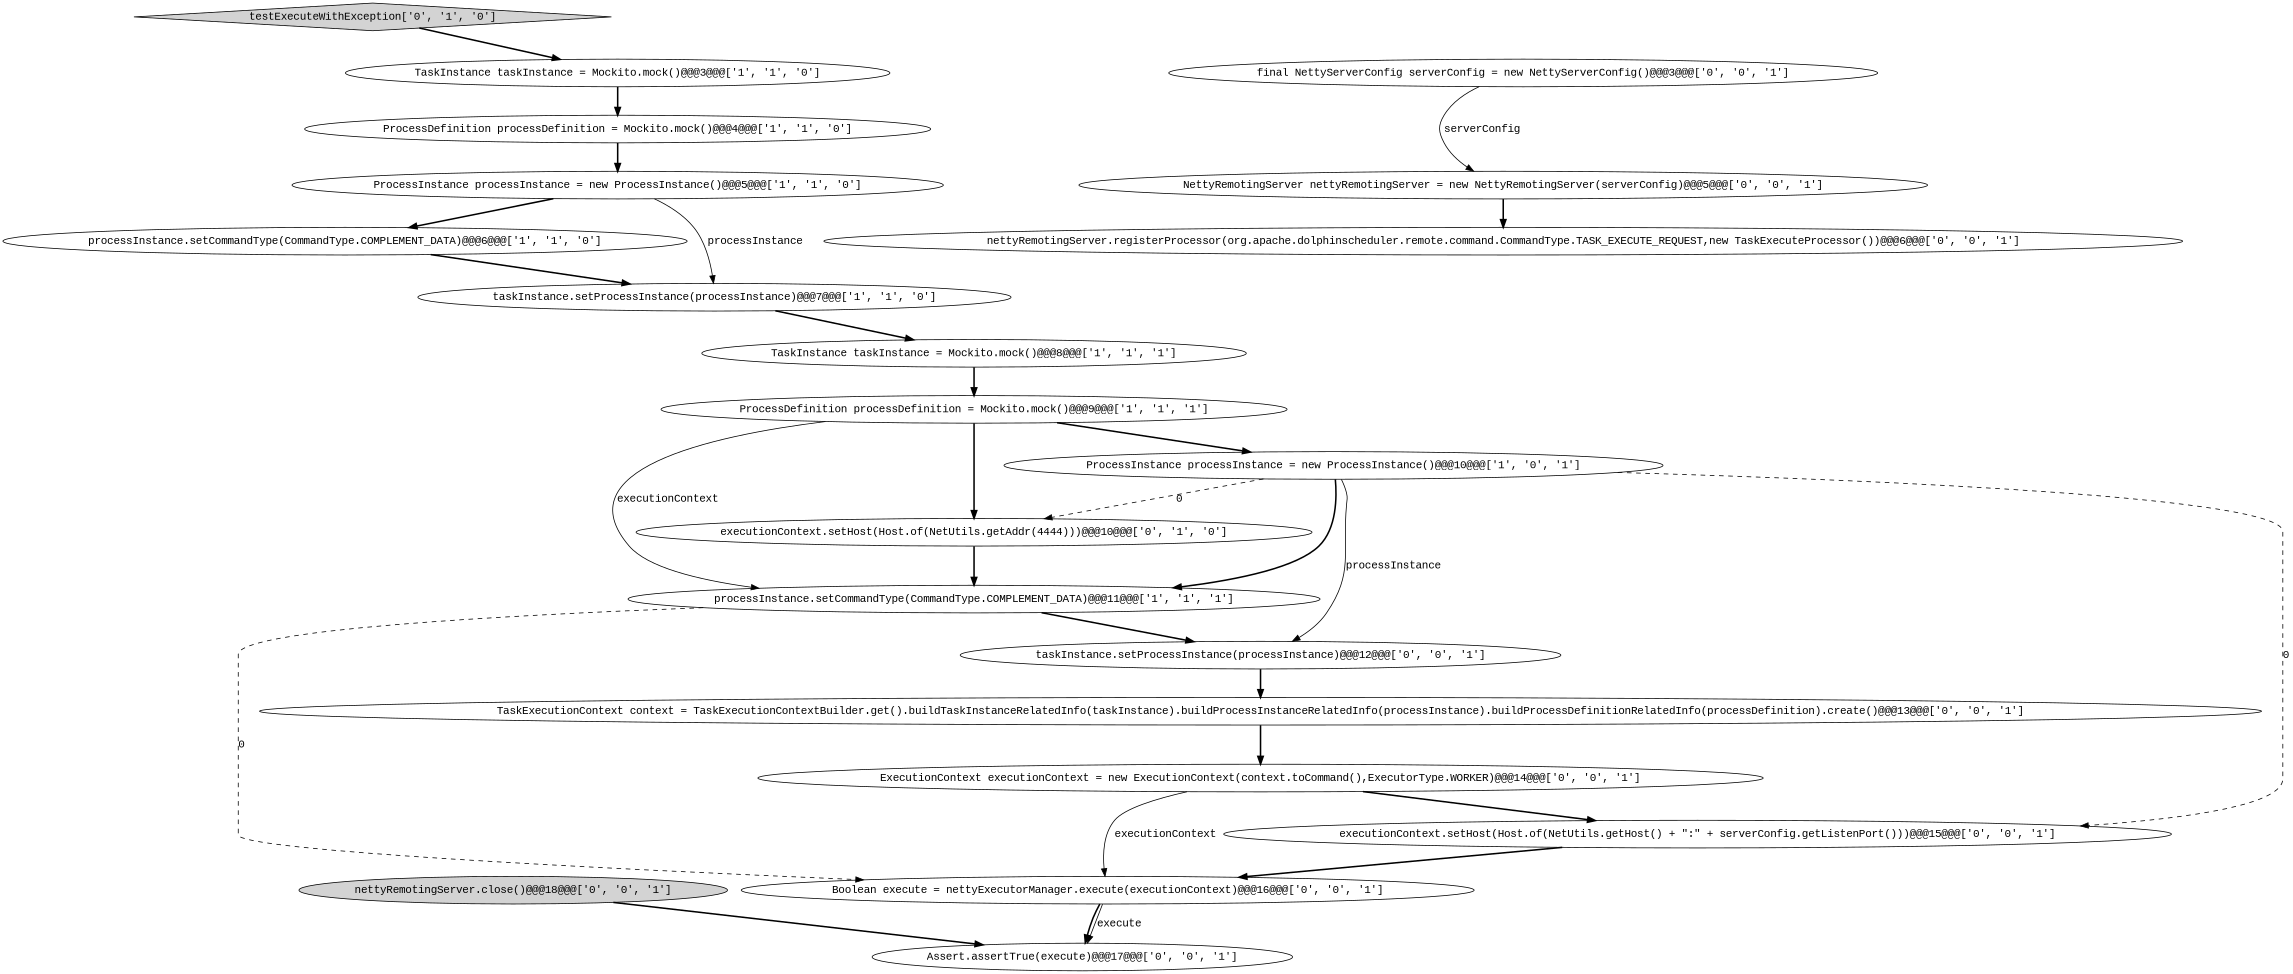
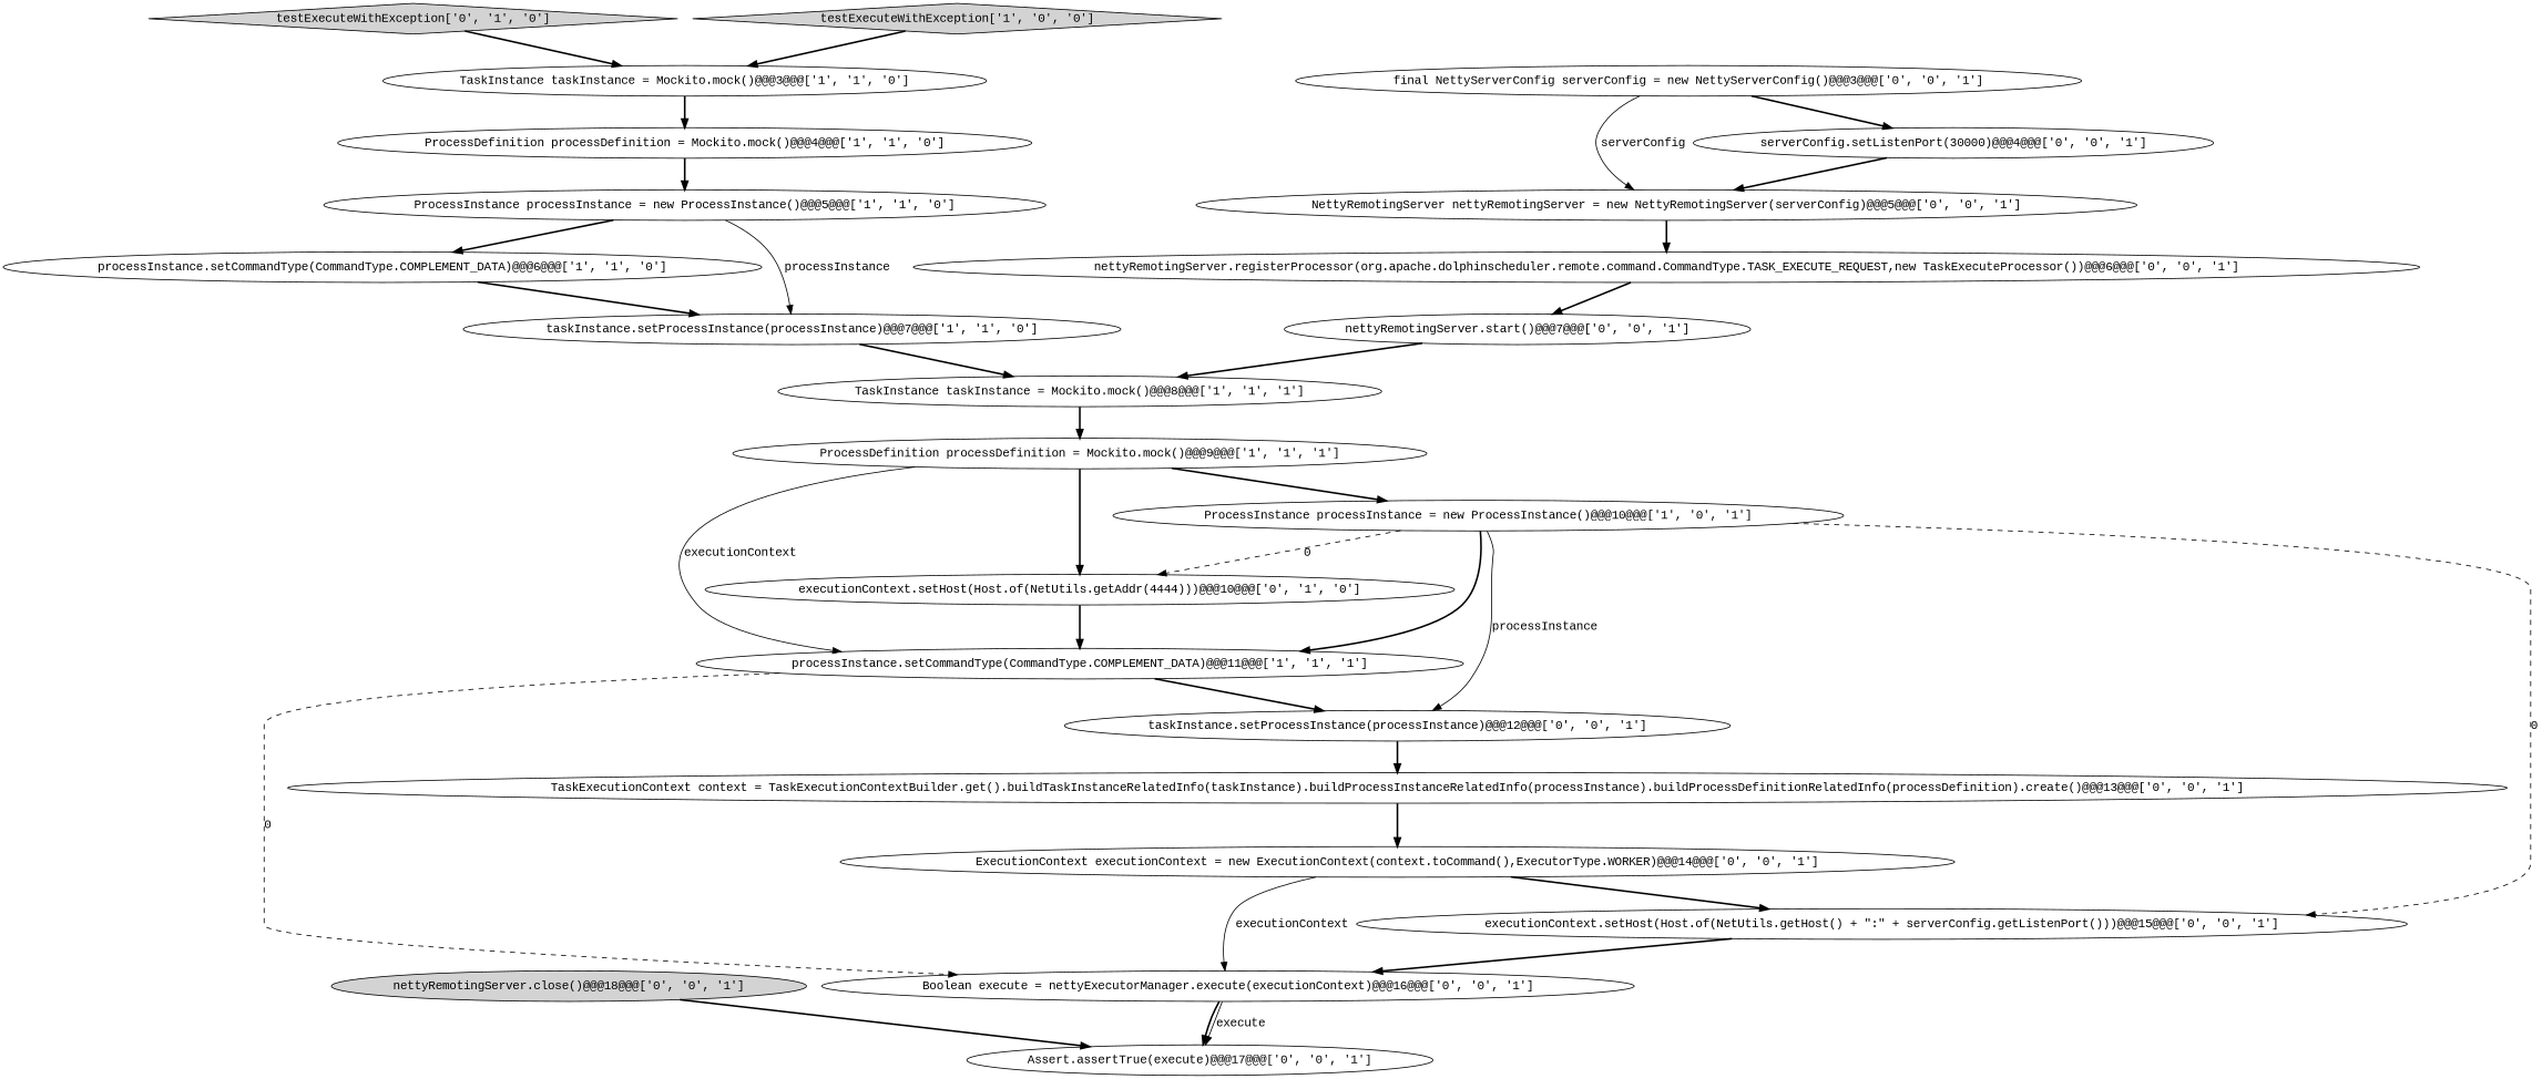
  digraph {
    fontname="Liberation Mono"
    node [fillcolor=white fontname="Liberation Mono" shape=ellipse style=filled]
    edge [fontname="Liberation Mono" style=bold]
    n1 [label="ProcessDefinition processDefinition = Mockito.mock()@@@9@@@['1', '1', '1']"]
    n2 [label="executionContext.setHost(Host.of(NetUtils.getAddr(4444)))@@@10@@@['0', '1', '0']"]
    n3 [label="processInstance.setCommandType(CommandType.COMPLEMENT_DATA)@@@11@@@['1', '1', '1']"]
    n4 [label="ProcessInstance processInstance = new ProcessInstance()@@@10@@@['1', '0', '1']"]
    n5 [label="Boolean execute = nettyExecutorManager.execute(executionContext)@@@16@@@['0', '0', '1']"]
    n6 [label="taskInstance.setProcessInstance(processInstance)@@@12@@@['0', '0', '1']"]
    n7 [label="executionContext.setHost(Host.of(NetUtils.getHost() + \":\" + serverConfig.getListenPort()))@@@15@@@['0', '0', '1']"]
    n8 [label="processInstance.setCommandType(CommandType.COMPLEMENT_DATA)@@@6@@@['1', '1', '0']"]
    n9 [label="taskInstance.setProcessInstance(processInstance)@@@7@@@['1', '1', '0']"]
    n10 [label="TaskInstance taskInstance = Mockito.mock()@@@8@@@['1', '1', '1']"]
    n11 [label="final NettyServerConfig serverConfig = new NettyServerConfig()@@@3@@@['0', '0', '1']"]
    n12 [label="NettyRemotingServer nettyRemotingServer = new NettyRemotingServer(serverConfig)@@@5@@@['0', '0', '1']"]
+   n13 [label="serverConfig.setListenPort(30000)@@@4@@@['0', '0', '1']"]
    n14 [label="nettyRemotingServer.registerProcessor(org.apache.dolphinscheduler.remote.command.CommandType.TASK_EXECUTE_REQUEST,new TaskExecuteProcessor())@@@6@@@['0', '0', '1']"]
    n15 [label="ExecutionContext executionContext = new ExecutionContext(context.toCommand(),ExecutorType.WORKER)@@@14@@@['0', '0', '1']"]
    n16 [label="Assert.assertTrue(execute)@@@17@@@['0', '0', '1']"]
    n17 [fillcolor=lightgray label="nettyRemotingServer.close()@@@18@@@['0', '0', '1']"]
    n18 [label="TaskExecutionContext context = TaskExecutionContextBuilder.get().buildTaskInstanceRelatedInfo(taskInstance).buildProcessInstanceRelatedInfo(processInstance).buildProcessDefinitionRelatedInfo(processDefinition).create()@@@13@@@['0', '0', '1']"]
    n19 [fillcolor=lightgray label="testExecuteWithException['0', '1', '0']" shape=diamond]
    n20 [label="TaskInstance taskInstance = Mockito.mock()@@@3@@@['1', '1', '0']"]
    n21 [label="ProcessDefinition processDefinition = Mockito.mock()@@@4@@@['1', '1', '0']"]
+   n22 [label="nettyRemotingServer.start()@@@7@@@['0', '0', '1']"]
    n23 [label="ProcessInstance processInstance = new ProcessInstance()@@@5@@@['1', '1', '0']"]
+   n24 [fillcolor=lightgray label="testExecuteWithException['1', '0', '0']" shape=diamond]
    n1 -> n2
    n1 -> n3 [label=executionContext style=solid]
    n1 -> n4
    n2 -> n3
    n3 -> n5 [label=0 style=dashed]
    n3 -> n6
    n4 -> n2 [label=0 style=dashed]
    n4 -> n3
    n4 -> n6 [label=processInstance style=solid]
    n4 -> n7 [label=0 style=dashed]
    n5 -> n16 [label=execute style=solid]
    n5 -> n16
    n6 -> n18
    n7 -> n5
    n8 -> n9
    n9 -> n10
    n10 -> n1
    n11 -> n12 [label=serverConfig style=solid]
+   n11 -> n13
    n12 -> n14
+   n13 -> n12
+   n14 -> n22
    n15 -> n5 [label=executionContext style=solid]
    n15 -> n7
    n17 -> n16
    n18 -> n15
    n19 -> n20
    n20 -> n21
    n21 -> n23
+   n22 -> n10
    n23 -> n8
    n23 -> n9 [label=processInstance style=solid]
+   n24 -> n20
  }
